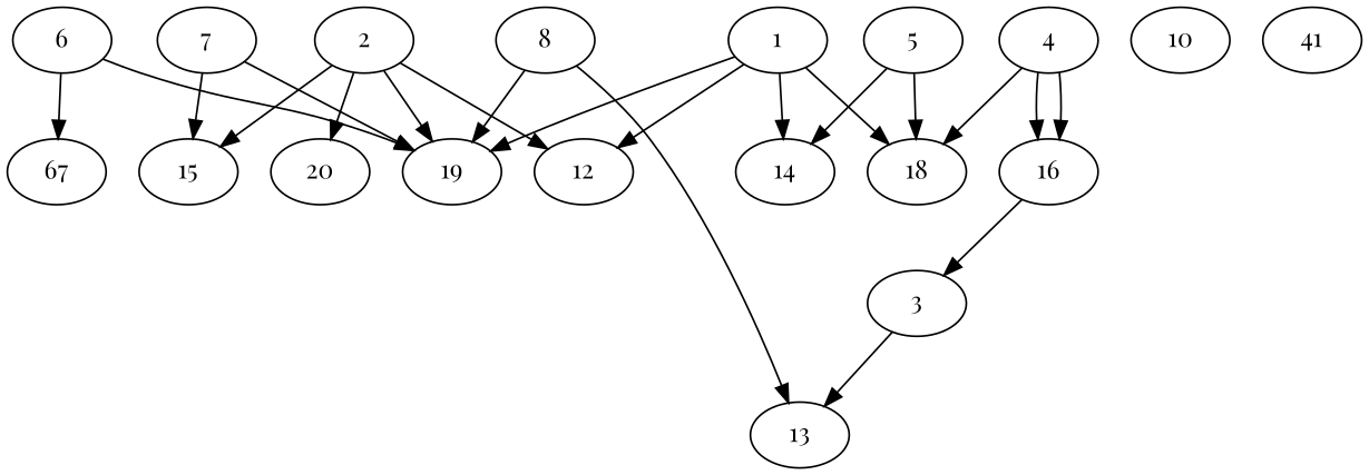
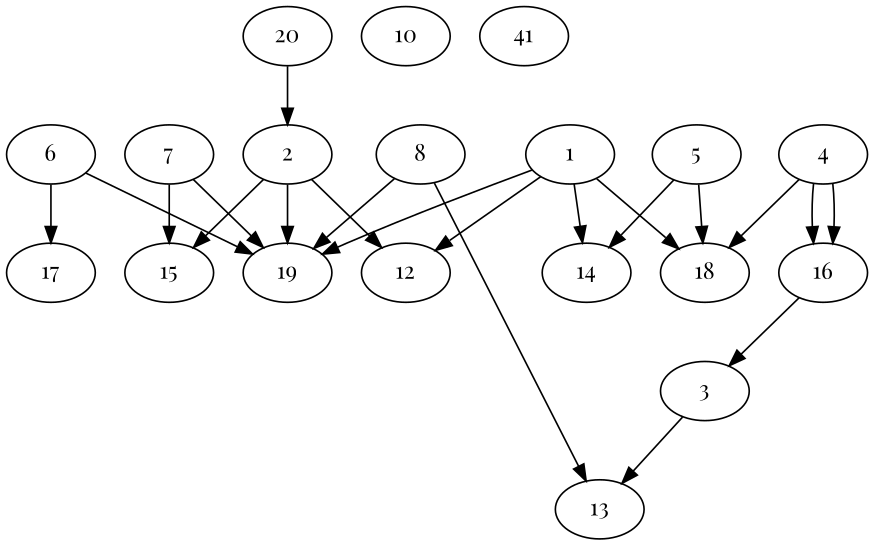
  digraph {
    fontname="Playfair Display"
    node [alpha=0.09 fontname="Playfair Display"]
    edge [fontname="Playfair Display"]
    1 [alpha=0.00 expect_size=10508288]
    12 [alpha=0.04 expect_size=32370688]
    14 [alpha=0.02 expect_size=18960384]
    18 [alpha=0.12 expect_size=19996672]
    19 [expect_size=18165760]
    2 [alpha=0.16 expect_size=13592576]
    15 [alpha=0.05 expect_size=33895424]
    20 [alpha=0.11 expect_size=39237632]
    3 [alpha=0.18 expect_size=16765952]
    13 [alpha=0.08 expect_size=22872064]
    16 [alpha=0.13 expect_size=20196352]
    4 [alpha=0.06 expect_size=47208448]
    5 [alpha=0.14 expect_size=43575296]
    6 [alpha=0.17 expect_size=23456768]
-   17 [expect_size=13093888 label=67]
+   17 [expect_size=13093888]
    7 [alpha=0.03 expect_size=25319424]
    8 [alpha=0.19 expect_size=50219008]
    10 [alpha=0.08 expect_size=37923840]
    n19 [alpha=0.19 expect_size=31540224 label=41]
    1 -> 12
    1 -> 14
    1 -> 18
    1 -> 19
    2 -> 12
    2 -> 19
    2 -> 15
-   2 -> 20
+   20 -> 2
    3 -> 13
    16 -> 3
    4 -> 18
    4 -> 16
    4 -> 16
    5 -> 14
    5 -> 18
    6 -> 19
    6 -> 17
    7 -> 19
    7 -> 15
    8 -> 19
    8 -> 13
  }
